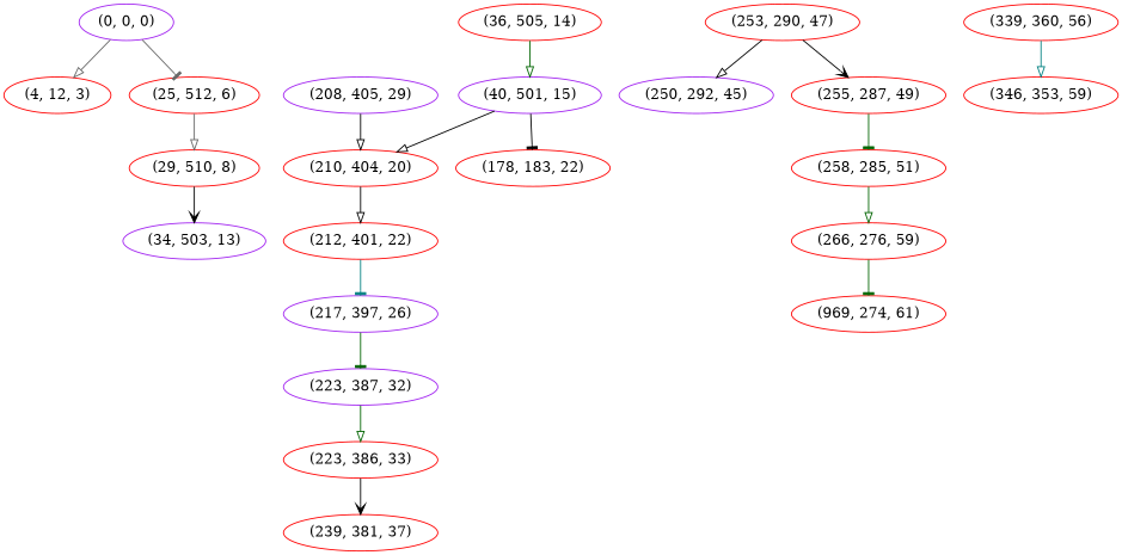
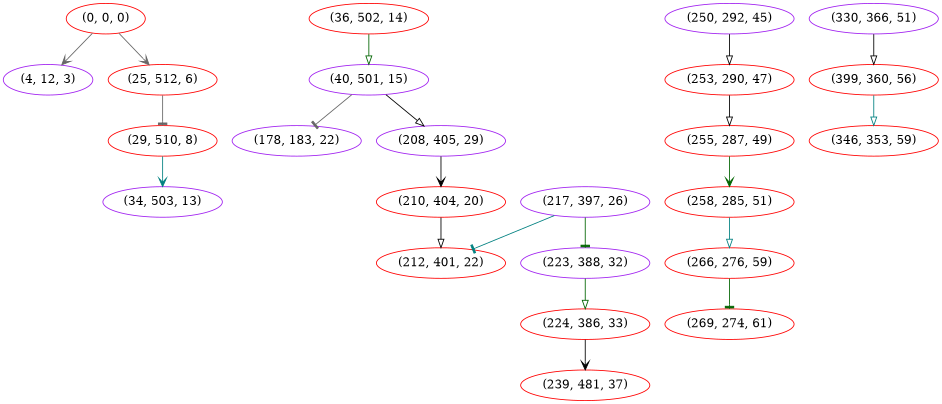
  digraph {
    node [color=red]
    edge [arrowhead=onormal color=black]
-   "(0, 0, 0)" [color=purple]
-   "(4, 12, 3)"
+   "(0, 0, 0)"
+   "(4, 12, 3)" [color=purple]
    "(25, 512, 6)"
    "(29, 510, 8)"
    "(34, 503, 13)" [color=purple]
    "(40, 501, 15)" [color=purple]
-   "(36, 502, 14)" [label="(36, 505, 14)"]
-   "(178, 183, 22)"
+   "(36, 502, 14)"
+   "(178, 183, 22)" [color=purple]
    n9 [color=purple label="(208, 405, 29)"]
    "(210, 404, 20)"
    "(212, 401, 22)"
    "(217, 397, 26)" [color=purple]
-   "(223, 388, 32)" [color=purple label="(223, 387, 32)"]
-   "(224, 386, 33)" [label="(223, 386, 33)"]
-   "(239, 381, 37)"
+   "(223, 388, 32)" [color=purple]
+   "(224, 386, 33)"
+   "(239, 381, 37)" [label="(239, 481, 37)"]
    "(250, 292, 45)" [color=purple]
    "(253, 290, 47)"
-   "(339, 360, 56)"
+   "(330, 366, 51)" [color=purple]
+   "(339, 360, 56)" [label="(399, 360, 56)"]
    "(255, 287, 49)"
    "(258, 285, 51)"
    "(266, 276, 59)"
-   "(269, 274, 61)" [label="(969, 274, 61)"]
+   "(269, 274, 61)"
    "(346, 353, 59)"
-   "(0, 0, 0)" -> "(4, 12, 3)" [color=gray40]
-   "(0, 0, 0)" -> "(25, 512, 6)" [arrowhead=tee color=gray40]
-   "(25, 512, 6)" -> "(29, 510, 8)" [color=gray40]
-   "(29, 510, 8)" -> "(34, 503, 13)" [arrowhead=vee]
-   "(40, 501, 15)" -> "(178, 183, 22)" [arrowhead=tee]
-   "(40, 501, 15)" -> "(210, 404, 20)"
+   "(0, 0, 0)" -> "(4, 12, 3)" [arrowhead=vee color=gray40]
+   "(0, 0, 0)" -> "(25, 512, 6)" [arrowhead=vee color=gray40]
+   "(25, 512, 6)" -> "(29, 510, 8)" [arrowhead=tee color=gray40]
+   "(29, 510, 8)" -> "(34, 503, 13)" [arrowhead=vee color=teal]
+   "(40, 501, 15)" -> "(178, 183, 22)" [arrowhead=tee color=gray40]
+   "(40, 501, 15)" -> n9
    "(36, 502, 14)" -> "(40, 501, 15)" [color=darkgreen]
-   n9 -> "(210, 404, 20)"
+   n9 -> "(210, 404, 20)" [arrowhead=vee]
    "(210, 404, 20)" -> "(212, 401, 22)"
-   "(212, 401, 22)" -> "(217, 397, 26)" [arrowhead=tee color=teal]
+   "(217, 397, 26)" -> "(212, 401, 22)" [arrowhead=tee color=teal]
    "(217, 397, 26)" -> "(223, 388, 32)" [arrowhead=tee color=darkgreen]
    "(223, 388, 32)" -> "(224, 386, 33)" [color=darkgreen]
    "(224, 386, 33)" -> "(239, 381, 37)" [arrowhead=vee]
-   "(253, 290, 47)" -> "(250, 292, 45)"
-   "(253, 290, 47)" -> "(255, 287, 49)" [arrowhead=vee]
+   "(250, 292, 45)" -> "(253, 290, 47)"
+   "(253, 290, 47)" -> "(255, 287, 49)"
+   "(330, 366, 51)" -> "(339, 360, 56)"
    "(339, 360, 56)" -> "(346, 353, 59)" [color=teal]
-   "(255, 287, 49)" -> "(258, 285, 51)" [arrowhead=tee color=darkgreen]
-   "(258, 285, 51)" -> "(266, 276, 59)" [color=darkgreen]
+   "(255, 287, 49)" -> "(258, 285, 51)" [arrowhead=vee color=darkgreen]
+   "(258, 285, 51)" -> "(266, 276, 59)" [color=teal]
    "(266, 276, 59)" -> "(269, 274, 61)" [arrowhead=tee color=darkgreen]
  }
